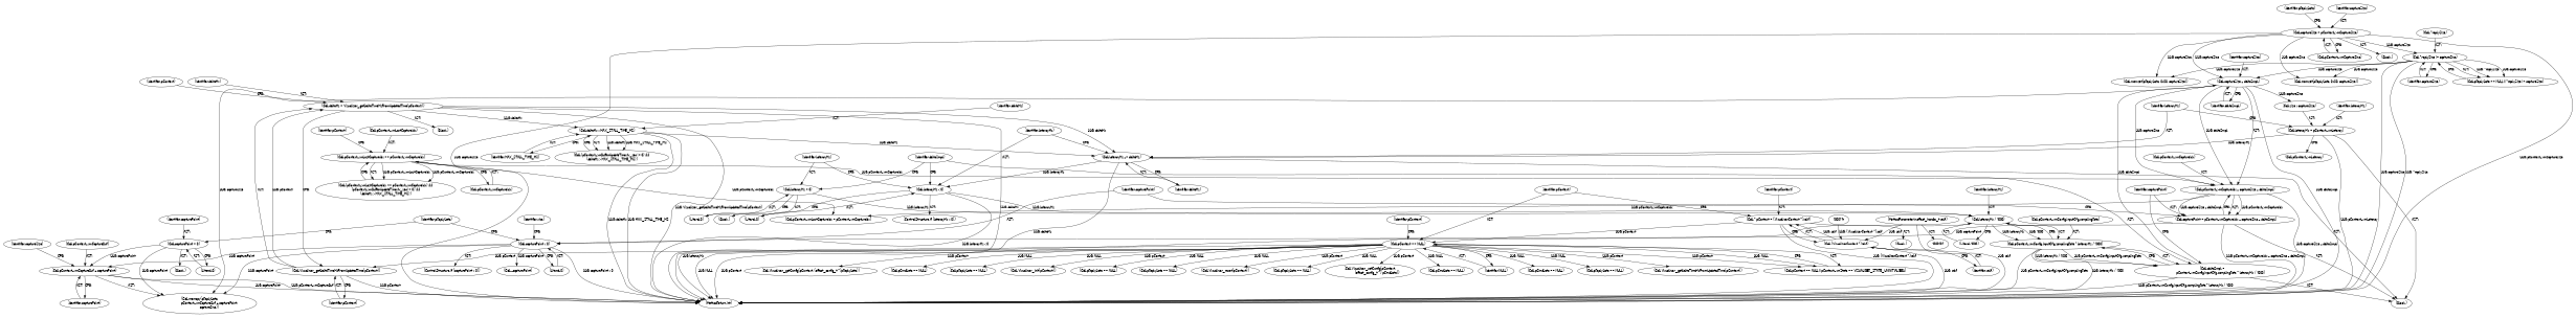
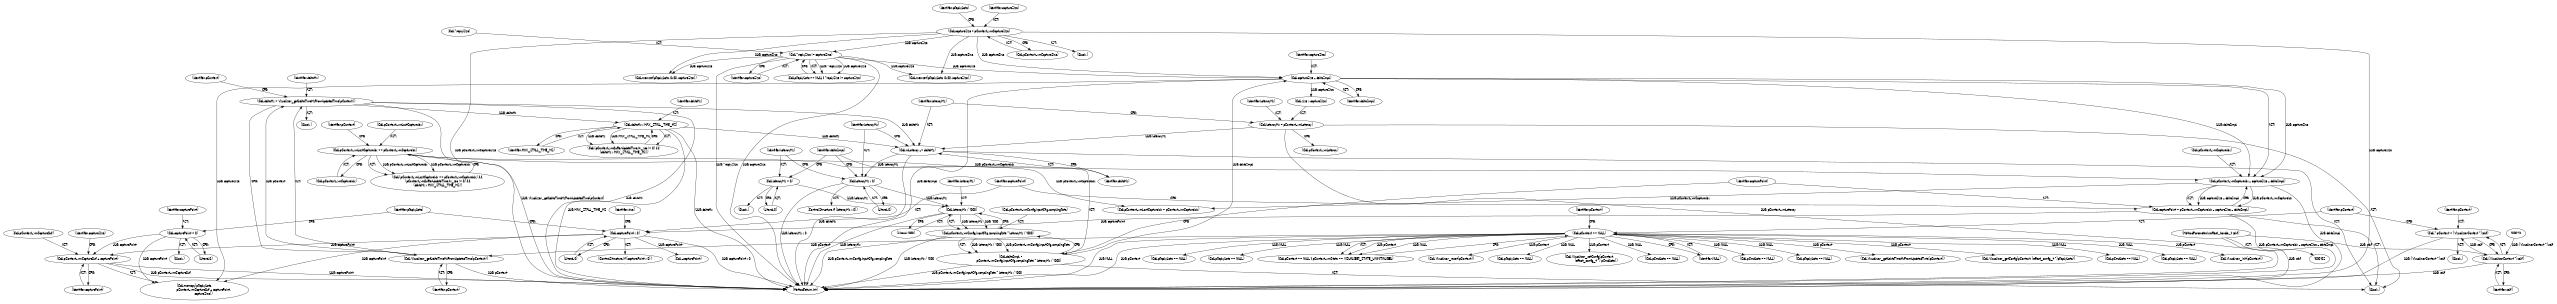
  digraph {
    fontname="Patrick Hand"
    node [fontname="Patrick Hand"]
    edge [fontname="Patrick Hand"]
    n1 [label="(Call,pContext->mCaptureBuf + capturePoint)"]
    n2 [label="(MethodReturn,int)"]
    n3 [label="(Call,memcpy(pReplyData,\n                       pContext->mCaptureBuf + capturePoint,\n                       captureSize))"]
    n4 [label="(Identifier,capturePoint)"]
    n5 [label="(Call,capturePoint = 0)"]
    n6 [label="(Block,)"]
    n7 [label="(Literal,0)"]
    n8 [label="(Call,capturePoint < 0)"]
    n9 [label="(ControlStructure,if (capturePoint < 0))"]
    n10 [label="(Call,-capturePoint)"]
    n11 [label="(Literal,0)"]
    n12 [label="(Call,capturePoint = pContext->mCaptureIdx - captureSize - deltaSmpl)"]
    n13 [label="(Call,pContext->mCaptureIdx - captureSize - deltaSmpl)"]
    n14 [label="(Block,)"]
    n15 [label="(Call,pContext->mLastCaptureIdx = pContext->mCaptureIdx)"]
    n16 [label="(Call,captureSize - deltaSmpl)"]
    n17 [label="(Call,size > captureSize)"]
    n18 [label="(Identifier,deltaSmpl)"]
    n19 [label="(Call,pContext->mLastCaptureIdx == pContext->mCaptureIdx)"]
    n20 [label="(Call,(pContext->mLastCaptureIdx == pContext->mCaptureIdx) &&\n (pContext->mBufferUpdateTime.tv_sec != 0) &&\n (deltaMs > MAX_STALL_TIME_MS))"]
    n21 [label="(Call,pContext->mCaptureIdx)"]
    n22 [label="(Call,latencyMs = pContext->mLatency)"]
    n23 [label="(Call,*replySize != captureSize)"]
    n24 [label="(Call,memset(pReplyData, 0x80, captureSize))"]
    n25 [label="(Call,memset(pReplyData, 0x80, captureSize))"]
    n26 [label="(Identifier,captureSize)"]
    n27 [label="(Call,pReplyData == NULL || *replySize != captureSize)"]
    n28 [label="(Call,captureSize = pContext->mCaptureSize)"]
    n29 [label="(Call,pContext->mCaptureSize)"]
    n30 [label="(Block,)"]
    n31 [label="(Call,deltaSmpl =\n                    pContext->mConfig.inputCfg.samplingRate * latencyMs / 1000)"]
    n32 [label="(Call,pContext->mConfig.inputCfg.samplingRate * latencyMs / 1000)"]
    n33 [label="(Call,latencyMs / 1000)"]
    n34 [label="(Literal,1000)"]
    n35 [label="(Call,latencyMs = 0)"]
    n36 [label="(Literal,0)"]
    n37 [label="(Block,)"]
    n38 [label="(Call,latencyMs < 0)"]
    n39 [label="(ControlStructure,if (latencyMs < 0))"]
    n40 [label="(Literal,0)"]
-   n41 [label="(Call,latencyMs -= deltaMs)"]
+   n41 [label="(Call,mLatency -= deltaMs)"]
    n42 [label="(Identifier,deltaMs)"]
    n43 [label="(Call,deltaMs = Visualizer_getDeltaTimeMsFromUpdatedTime(pContext))"]
    n44 [label="(Call,Visualizer_getDeltaTimeMsFromUpdatedTime(pContext))"]
    n45 [label="(Call,deltaMs > MAX_STALL_TIME_MS)"]
    n46 [label="(Block,)"]
    n47 [label="(Identifier,pContext)"]
    n48 [label="(Call,(pContext->mBufferUpdateTime.tv_sec != 0) &&\n (deltaMs > MAX_STALL_TIME_MS))"]
    n49 [label="(Identifier,MAX_STALL_TIME_MS)"]
    n50 [label="(Call,pContext == NULL)"]
    n51 [label="(Call,pReplyData == NULL)"]
    n52 [label="(Call,Visualizer_reset(pContext))"]
    n53 [label="(Call,pReplyData == NULL)"]
    n54 [label="(Call,Visualizer_setConfig(pContext,\n                 (effect_config_t *) pCmdData))"]
    n55 [label="(Call,pCmdData == NULL)"]
    n56 [label="(Identifier,NULL)"]
    n57 [label="(Call,pCmdData == NULL)"]
    n58 [label="(Call,pReplyData == NULL)"]
    n59 [label="(Call,Visualizer_getDeltaTimeMsFromUpdatedTime(pContext))"]
    n60 [label="(Call,pContext == NULL || pContext->mState == VISUALIZER_STATE_UNINITIALIZED)"]
    n61 [label="(Call,Visualizer_getConfig(pContext, (effect_config_t *)pReplyData))"]
    n62 [label="(Call,pCmdData == NULL)"]
    n63 [label="(Call,pReplyData == NULL)"]
    n64 [label="(Call,Visualizer_init(pContext))"]
    n65 [label="(Call,pReplyData == NULL)"]
    n66 [label="(Call,* pContext = (VisualizerContext *)self)"]
    n67 [label="(Call,(VisualizerContext *)self)"]
    n68 [label="(Block,)"]
    n69 [label="(Identifier,self)"]
    n70 [label="(MethodParameterIn,effect_handle_t self)"]
    1000102
    n72 [label="(Call,pContext->mLatency)"]
    n73 [label="(Identifier,captureSize)"]
    n74 [label="(Call,pContext->mCaptureBuf)"]
    n75 [label="(Call,pContext->mCaptureIdx)"]
    n76 [label="(Identifier,capturePoint)"]
    n77 [label="(Identifier,pContext)"]
    n78 [label="(Identifier,deltaMs)"]
    n79 [label="(Identifier,latencyMs)"]
    n80 [label="(Identifier,captureSize)"]
    n81 [label="(Identifier,latencyMs)"]
    n82 [label="(Identifier,capturePoint)"]
    n83 [label="(Identifier,deltaSmpl)"]
    n84 [label="(Identifier,capturePoint)"]
    n85 [label="(Call,pContext->mLastCaptureIdx)"]
    n86 [label="(Identifier,latencyMs)"]
    n87 [label="(Identifier,pReplyData)"]
    n88 [label="(Identifier,pContext)"]
    n89 [label="(Identifier,pContext)"]
    n90 [label="(Identifier,deltaMs)"]
    n91 [label="(Identifier,pContext)"]
    n92 [label="(Call,*replySize)"]
    n93 [label="(Identifier,size)"]
    n94 [label="(Identifier,pReplyData)"]
    n95 [label="(Identifier,pContext)"]
    n96 [label="(Identifier,latencyMs)"]
    n97 [label="(Call,pContext->mConfig.inputCfg.samplingRate)"]
    n98 [label="(Identifier,captureSize)"]
    n99 [label="(Identifier,latencyMs)"]
    1000114
    n1 -> n2 [label="DDG: pContext->mCaptureBuf"]
    n1 -> n2 [label="DDG: capturePoint"]
    n1 -> n3 [label="AST: "]
    n1 -> n4 [label="CFG: "]
    n4 -> n1 [label="AST: "]
    n5 -> n1 [label="DDG: capturePoint"]
    n5 -> n3 [label="DDG: capturePoint"]
    n5 -> n6 [label="AST: "]
    n5 -> n7 [label="CFG: "]
    n7 -> n5 [label="AST: "]
    n8 -> n1 [label="DDG: capturePoint"]
    n8 -> n2 [label="DDG: capturePoint < 0"]
    n8 -> n3 [label="DDG: capturePoint"]
    n8 -> n9 [label="AST: "]
    n8 -> n10 [label="DDG: capturePoint"]
    n8 -> n11 [label="CFG: "]
    n11 -> n8 [label="AST: "]
    n12 -> n2 [label="DDG: pContext->mCaptureIdx - captureSize - deltaSmpl"]
    n12 -> n8 [label="DDG: capturePoint"]
    n12 -> n13 [label="CFG: "]
    n12 -> n14 [label="AST: "]
-   n13 -> n2 [label="DDG: captureSize - deltaSmpl"]
+   n13 -> n2 [label="DDG: deltaSmpl"]
    n13 -> n12 [label="AST: "]
    n13 -> n12 [label="DDG: pContext->mCaptureIdx"]
    n13 -> n12 [label="DDG: captureSize - deltaSmpl"]
    n13 -> n15 [label="DDG: pContext->mCaptureIdx"]
    n16 -> n2 [label="DDG: deltaSmpl"]
    n16 -> n3 [label="DDG: captureSize"]
    n16 -> n13 [label="AST: "]
    n16 -> n13 [label="DDG: captureSize"]
    n16 -> n13 [label="DDG: deltaSmpl"]
    n16 -> n17 [label="DDG: captureSize"]
    n16 -> n18 [label="CFG: "]
    n17 -> n22 [label="AST: "]
    n18 -> n16 [label="AST: "]
    n19 -> n13 [label="DDG: pContext->mCaptureIdx"]
    n19 -> n15 [label="DDG: pContext->mCaptureIdx"]
    n19 -> n20 [label="AST: "]
    n19 -> n20 [label="DDG: pContext->mLastCaptureIdx"]
    n19 -> n20 [label="DDG: pContext->mCaptureIdx"]
    n19 -> n21 [label="CFG: "]
    n20 -> n19 [label="CFG: "]
    n21 -> n19 [label="AST: "]
    n22 -> n2 [label="DDG: pContext->mLatency"]
    n22 -> n14 [label="AST: "]
    n22 -> n41 [label="DDG: latencyMs"]
    n22 -> n72 [label="CFG: "]
    n23 -> n2 [label="DDG: captureSize"]
    n23 -> n2 [label="DDG: *replySize"]
    n23 -> n16 [label="DDG: captureSize"]
    n23 -> n24 [label="DDG: captureSize"]
    n23 -> n25 [label="DDG: captureSize"]
    n23 -> n26 [label="CFG: "]
    n23 -> n27 [label="AST: "]
    n23 -> n27 [label="DDG: *replySize"]
    n23 -> n27 [label="DDG: captureSize"]
    n26 -> n23 [label="AST: "]
    n27 -> n23 [label="CFG: "]
    n28 -> n2 [label="DDG: pContext->mCaptureSize"]
    n28 -> n2 [label="DDG: captureSize"]
    n28 -> n16 [label="DDG: captureSize"]
    n28 -> n23 [label="DDG: captureSize"]
    n28 -> n24 [label="DDG: captureSize"]
    n28 -> n25 [label="DDG: captureSize"]
    n28 -> n29 [label="CFG: "]
    n28 -> n30 [label="AST: "]
    n29 -> n28 [label="AST: "]
    n31 -> n2 [label="DDG: pContext->mConfig.inputCfg.samplingRate * latencyMs / 1000"]
    n31 -> n14 [label="AST: "]
    n31 -> n16 [label="DDG: deltaSmpl"]
    n31 -> n32 [label="CFG: "]
    n32 -> n2 [label="DDG: latencyMs / 1000"]
    n32 -> n2 [label="DDG: pContext->mConfig.inputCfg.samplingRate"]
    n32 -> n31 [label="AST: "]
    n32 -> n31 [label="DDG: pContext->mConfig.inputCfg.samplingRate"]
    n32 -> n31 [label="DDG: latencyMs / 1000"]
    n32 -> n33 [label="CFG: "]
    n33 -> n2 [label="DDG: latencyMs"]
    n33 -> n32 [label="AST: "]
    n33 -> n32 [label="DDG: latencyMs"]
    n33 -> n32 [label="DDG: 1000"]
    n33 -> n34 [label="CFG: "]
    n34 -> n33 [label="AST: "]
    n35 -> n33 [label="DDG: latencyMs"]
    n35 -> n36 [label="CFG: "]
    n35 -> n37 [label="AST: "]
    n36 -> n35 [label="AST: "]
    n38 -> n2 [label="DDG: latencyMs < 0"]
    n38 -> n33 [label="DDG: latencyMs"]
    n38 -> n39 [label="AST: "]
    n38 -> n40 [label="CFG: "]
    n40 -> n38 [label="AST: "]
    n41 -> n2 [label="DDG: deltaMs"]
    n41 -> n14 [label="AST: "]
    n41 -> n38 [label="DDG: latencyMs"]
    n41 -> n42 [label="CFG: "]
    n42 -> n41 [label="AST: "]
    n43 -> n2 [label="DDG: deltaMs"]
    n43 -> n2 [label="DDG: Visualizer_getDeltaTimeMsFromUpdatedTime(pContext)"]
    n43 -> n41 [label="DDG: deltaMs"]
    n43 -> n44 [label="CFG: "]
    n43 -> n45 [label="DDG: deltaMs"]
    n43 -> n46 [label="AST: "]
    n44 -> n2 [label="DDG: pContext"]
    n44 -> n43 [label="AST: "]
    n44 -> n43 [label="DDG: pContext"]
    n44 -> n47 [label="CFG: "]
    n45 -> n2 [label="DDG: MAX_STALL_TIME_MS"]
    n45 -> n2 [label="DDG: deltaMs"]
    n45 -> n41 [label="DDG: deltaMs"]
    n45 -> n48 [label="AST: "]
    n45 -> n48 [label="DDG: deltaMs"]
    n45 -> n48 [label="DDG: MAX_STALL_TIME_MS"]
    n45 -> n49 [label="CFG: "]
    n47 -> n44 [label="AST: "]
    n48 -> n45 [label="CFG: "]
    n49 -> n45 [label="AST: "]
    n50 -> n2 [label="DDG: NULL"]
    n50 -> n2 [label="DDG: pContext"]
    n50 -> n44 [label="DDG: pContext"]
    n50 -> n51 [label="DDG: NULL"]
    n50 -> n52 [label="DDG: pContext"]
    n50 -> n53 [label="DDG: NULL"]
    n50 -> n54 [label="DDG: pContext"]
    n50 -> n55 [label="DDG: NULL"]
    n50 -> n56 [label="CFG: "]
    n50 -> n57 [label="DDG: NULL"]
    n50 -> n58 [label="DDG: NULL"]
    n50 -> n59 [label="DDG: pContext"]
    n50 -> n60 [label="AST: "]
    n50 -> n60 [label="DDG: pContext"]
    n50 -> n60 [label="DDG: NULL"]
    n50 -> n61 [label="DDG: pContext"]
    n50 -> n62 [label="DDG: NULL"]
    n50 -> n63 [label="DDG: NULL"]
    n50 -> n64 [label="DDG: pContext"]
    n50 -> n65 [label="DDG: NULL"]
    n56 -> n50 [label="AST: "]
    n60 -> n50 [label="CFG: "]
    n66 -> n2 [label="DDG: (VisualizerContext *)self"]
-   n66 -> n50 [label="DDG: pContext"]
    n66 -> n67 [label="CFG: "]
    n66 -> n68 [label="AST: "]
    n67 -> n2 [label="DDG: self"]
    n67 -> n66 [label="AST: "]
    n67 -> n66 [label="DDG: self"]
    n67 -> n69 [label="CFG: "]
    n69 -> n67 [label="AST: "]
    n70 -> n2 [label="DDG: self"]
    n70 -> n67 [label="DDG: self"]
    n70 -> 1000102 [label="AST: "]
    n73 -> n1 [label="CFG: "]
    n74 -> n1 [label="AST: "]
    n75 -> n13 [label="AST: "]
    n76 -> n12 [label="AST: "]
    n76 -> n31 [label="CFG: "]
    n77 -> n19 [label="CFG: "]
    n78 -> n45 [label="AST: "]
    n79 -> n22 [label="CFG: "]
    n79 -> n41 [label="AST: "]
    n80 -> n16 [label="AST: "]
    n81 -> n33 [label="AST: "]
    n82 -> n5 [label="AST: "]
    n83 -> n31 [label="AST: "]
    n83 -> n35 [label="CFG: "]
    n83 -> n38 [label="CFG: "]
    n84 -> n8 [label="AST: "]
    n84 -> n12 [label="CFG: "]
    n85 -> n19 [label="AST: "]
    n86 -> n22 [label="AST: "]
    n87 -> n28 [label="CFG: "]
    n88 -> n50 [label="AST: "]
    n88 -> n66 [label="CFG: "]
    n89 -> n50 [label="CFG: "]
    n90 -> n43 [label="AST: "]
    n91 -> n66 [label="AST: "]
    n92 -> n23 [label="AST: "]
    n93 -> n8 [label="CFG: "]
    n94 -> n5 [label="CFG: "]
    n94 -> n8 [label="CFG: "]
    n95 -> n43 [label="CFG: "]
    n96 -> n38 [label="AST: "]
    n96 -> n41 [label="CFG: "]
    n97 -> n32 [label="AST: "]
    n98 -> n28 [label="AST: "]
    n99 -> n35 [label="AST: "]
    n99 -> n38 [label="CFG: "]
    1000114 -> n67 [label="DDG: (VisualizerContext *)self"]
  }
